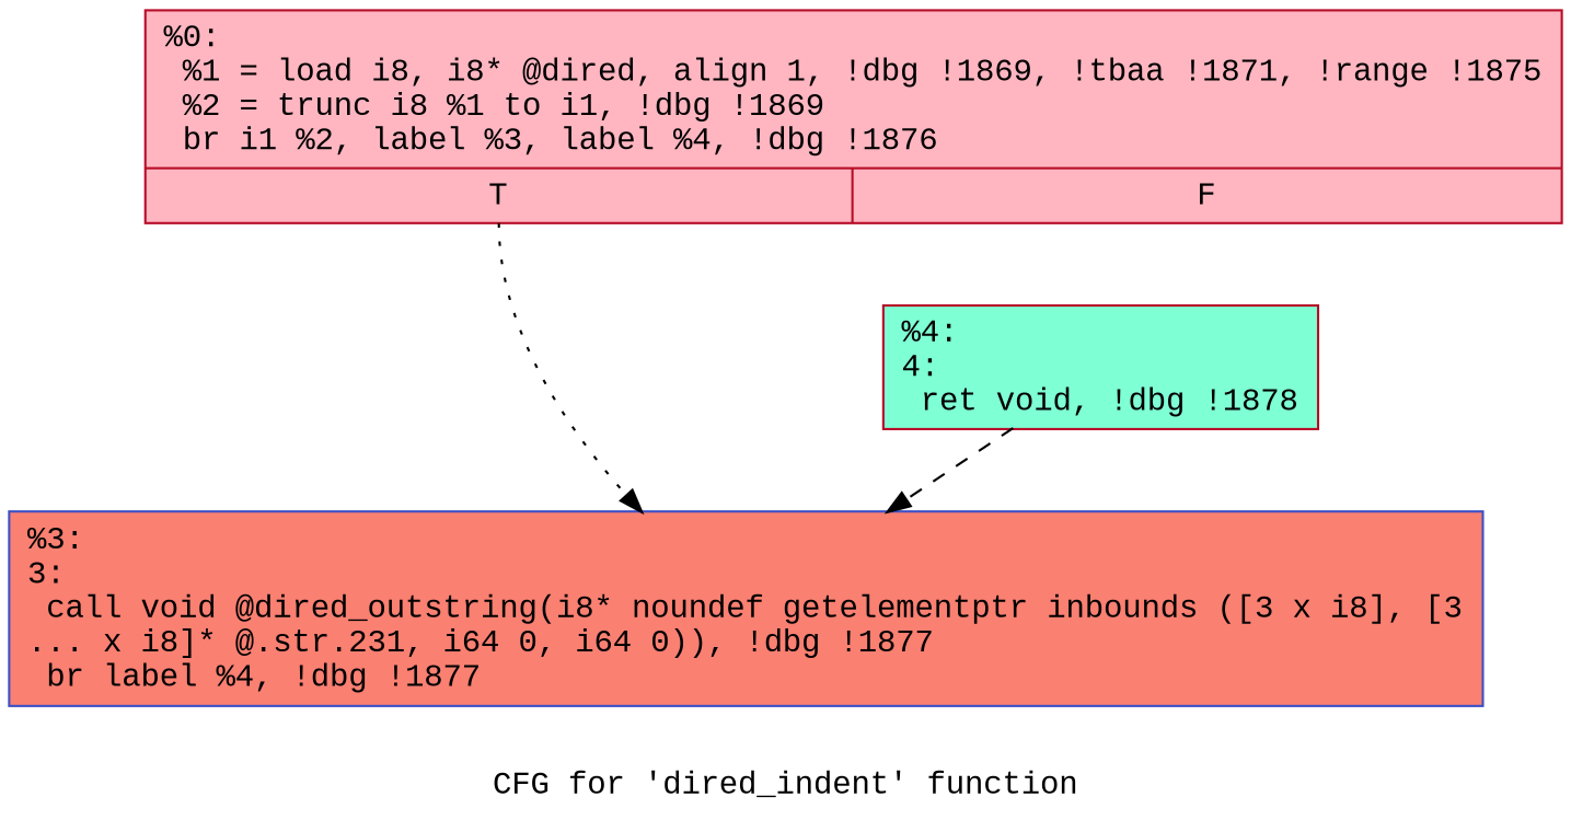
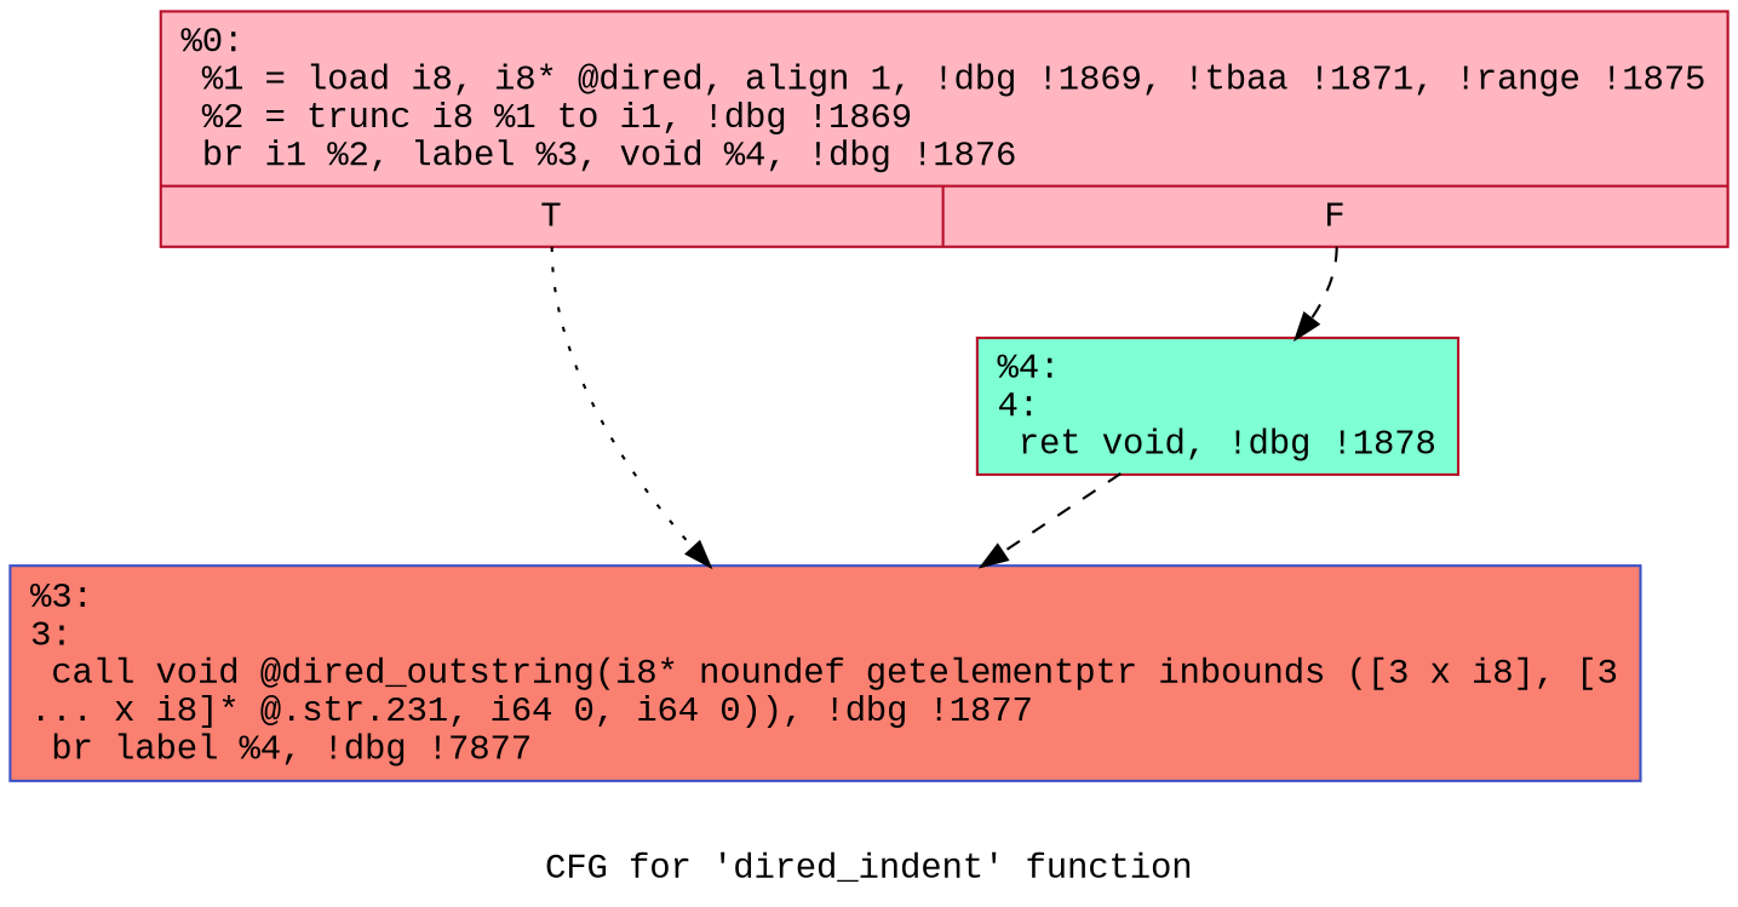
  digraph {
    fontname="Liberation Mono"
    label="CFG for 'dired_indent' function"
    node [color="#b70d28ff" fontname="Liberation Mono" shape=record style=filled]
    edge [fontname="Liberation Mono" style=dashed]
-   n1 [fillcolor=lightpink label="{%0:\l  %1 = load i8, i8* @dired, align 1, !dbg !1869, !tbaa !1871, !range !1875\l  %2 = trunc i8 %1 to i1, !dbg !1869\l  br i1 %2, label %3, label %4, !dbg !1876\l|{<s0>T|<s1>F}}"]
-   n2 [color="#3d50c3ff" fillcolor=salmon label="{%3:\l3:                                                \l  call void @dired_outstring(i8* noundef getelementptr inbounds ([3 x i8], [3\l... x i8]* @.str.231, i64 0, i64 0)), !dbg !1877\l  br label %4, !dbg !1877\l}"]
+   n1 [fillcolor=lightpink label="{%0:\l  %1 = load i8, i8* @dired, align 1, !dbg !1869, !tbaa !1871, !range !1875\l  %2 = trunc i8 %1 to i1, !dbg !1869\l  br i1 %2, label %3, void %4, !dbg !1876\l|{<s0>T|<s1>F}}"]
+   n2 [color="#3d50c3ff" fillcolor=salmon label="{%3:\l3:                                                \l  call void @dired_outstring(i8* noundef getelementptr inbounds ([3 x i8], [3\l... x i8]* @.str.231, i64 0, i64 0)), !dbg !1877\l  br label %4, !dbg !7877\l}"]
    n3 [fillcolor=aquamarine label="{%4:\l4:                                                \l  ret void, !dbg !1878\l}"]
    n1 -> n2 [style=dotted tailport=s0]
+   n1 -> n3 [tailport=s1]
    n3 -> n2
  }
